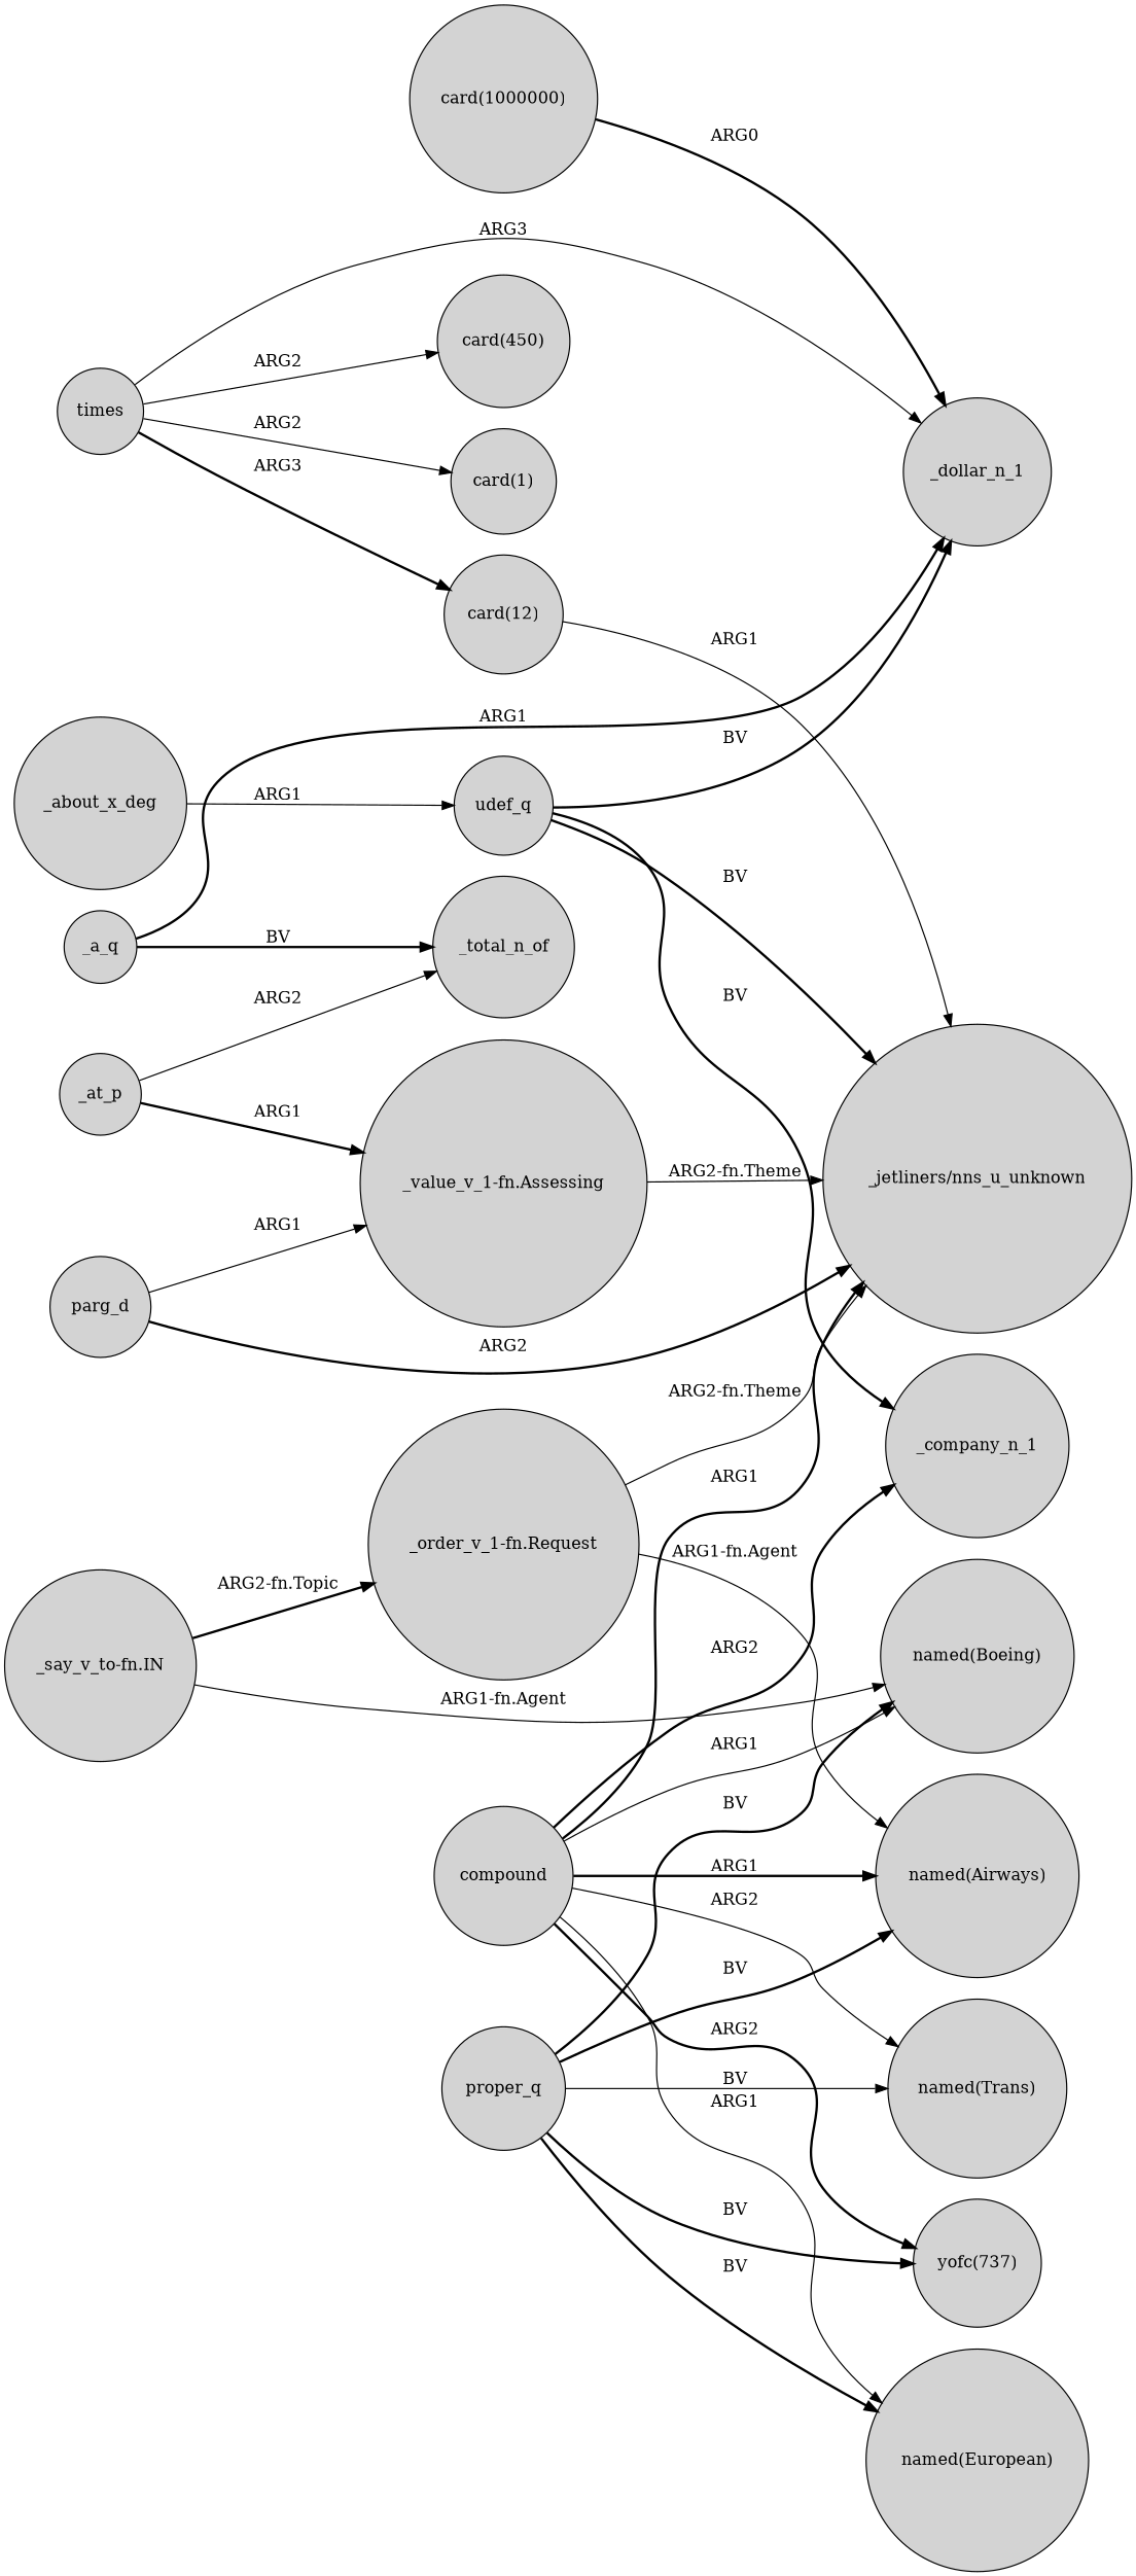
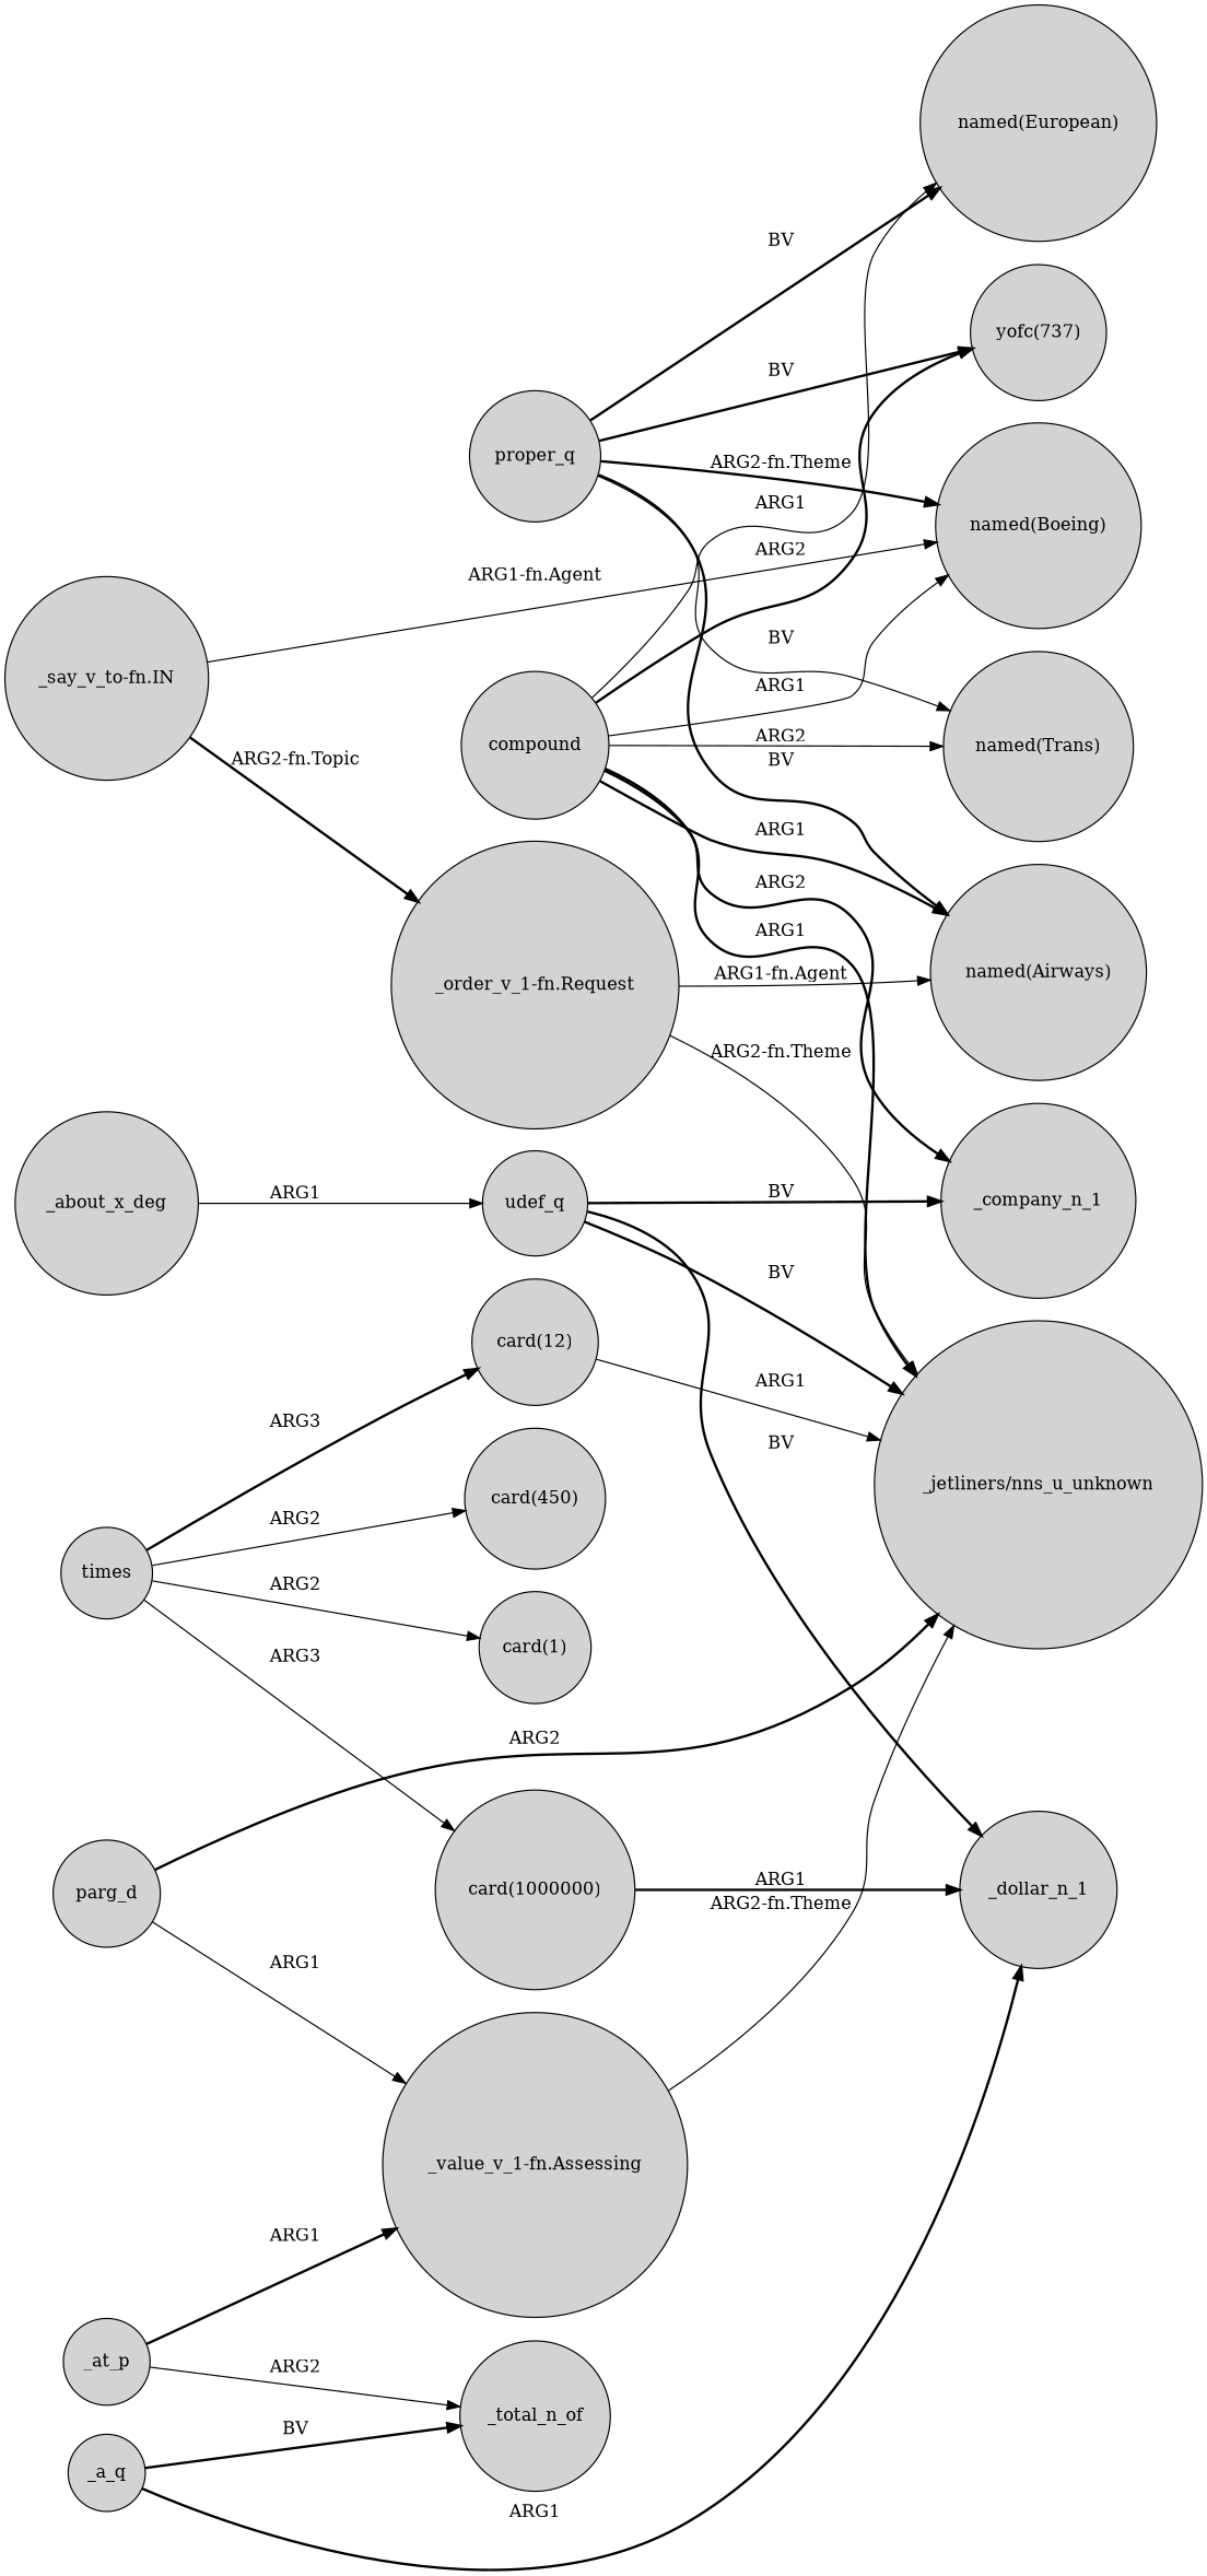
  digraph {
    rankdir=LR
    node [shape=circle style=filled]
    edge [style=bold]
    "card(1000000)"
    _dollar_n_1
    compound
    "named(Trans)"
    "named(Airways)"
    _company_n_1
    "named(Boeing)"
    "yofc(737)"
    "_jetliners/nns_u_unknown"
    "named(European)"
    times
    "card(450)"
    "card(1)"
    "card(12)"
    proper_q
    "_order_v_1-fn.Request"
    "_say_v_to-fn.IN"
    _about_x_deg
    udef_q
    _at_p
    "_value_v_1-fn.Assessing"
    _total_n_of
    parg_d
    _a_q
-   "card(1000000)" -> _dollar_n_1 [label=ARG0]
+   "card(1000000)" -> _dollar_n_1 [label=ARG1]
    compound -> "named(Trans)" [label=ARG2 style=solid]
    compound -> "named(Airways)" [label=ARG1]
    compound -> _company_n_1 [label=ARG2]
    compound -> "named(Boeing)" [label=ARG1 style=solid]
    compound -> "yofc(737)" [label=ARG2]
    compound -> "_jetliners/nns_u_unknown" [label=ARG1]
    compound -> "named(European)" [label=ARG1 style=solid]
-   times -> _dollar_n_1 [label=ARG3 style=solid]
+   times -> "card(1000000)" [label=ARG3 style=solid]
    times -> "card(450)" [label=ARG2 style=solid]
    times -> "card(1)" [label=ARG2 style=solid]
    times -> "card(12)" [label=ARG3]
    "card(12)" -> "_jetliners/nns_u_unknown" [label=ARG1 style=solid]
    proper_q -> "named(Trans)" [label=BV style=solid]
    proper_q -> "named(Airways)" [label=BV]
-   proper_q -> "named(Boeing)" [label=BV]
+   proper_q -> "named(Boeing)" [label="ARG2-fn.Theme"]
    proper_q -> "yofc(737)" [label=BV]
    proper_q -> "named(European)" [label=BV]
    "_order_v_1-fn.Request" -> "named(Airways)" [label="ARG1-fn.Agent" style=solid]
    "_order_v_1-fn.Request" -> "_jetliners/nns_u_unknown" [label="ARG2-fn.Theme" style=solid]
    "_say_v_to-fn.IN" -> "named(Boeing)" [label="ARG1-fn.Agent" style=solid]
    "_say_v_to-fn.IN" -> "_order_v_1-fn.Request" [label="ARG2-fn.Topic"]
    _about_x_deg -> udef_q [label=ARG1 style=solid]
    udef_q -> _dollar_n_1 [label=BV]
    udef_q -> _company_n_1 [label=BV]
    udef_q -> "_jetliners/nns_u_unknown" [label=BV]
    _at_p -> "_value_v_1-fn.Assessing" [label=ARG1]
    _at_p -> _total_n_of [label=ARG2 style=solid]
    "_value_v_1-fn.Assessing" -> "_jetliners/nns_u_unknown" [label="ARG2-fn.Theme" style=solid]
    parg_d -> "_jetliners/nns_u_unknown" [label=ARG2]
    parg_d -> "_value_v_1-fn.Assessing" [label=ARG1 style=solid]
    _a_q -> _dollar_n_1 [label=ARG1]
    _a_q -> _total_n_of [label=BV]
  }
